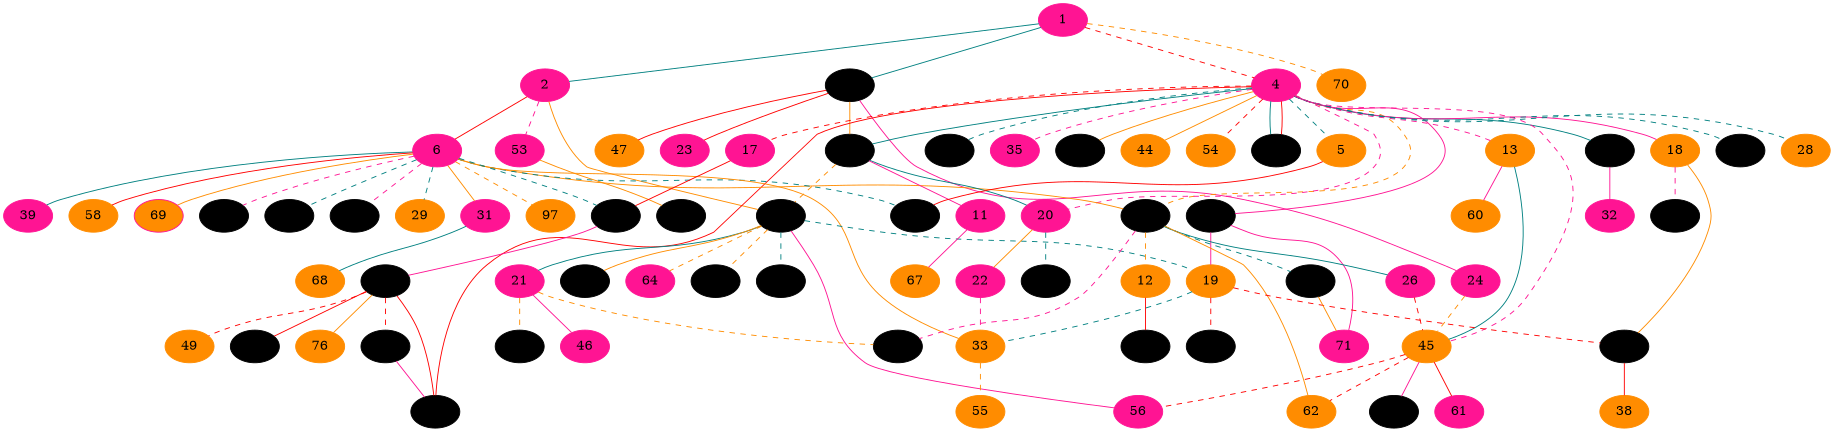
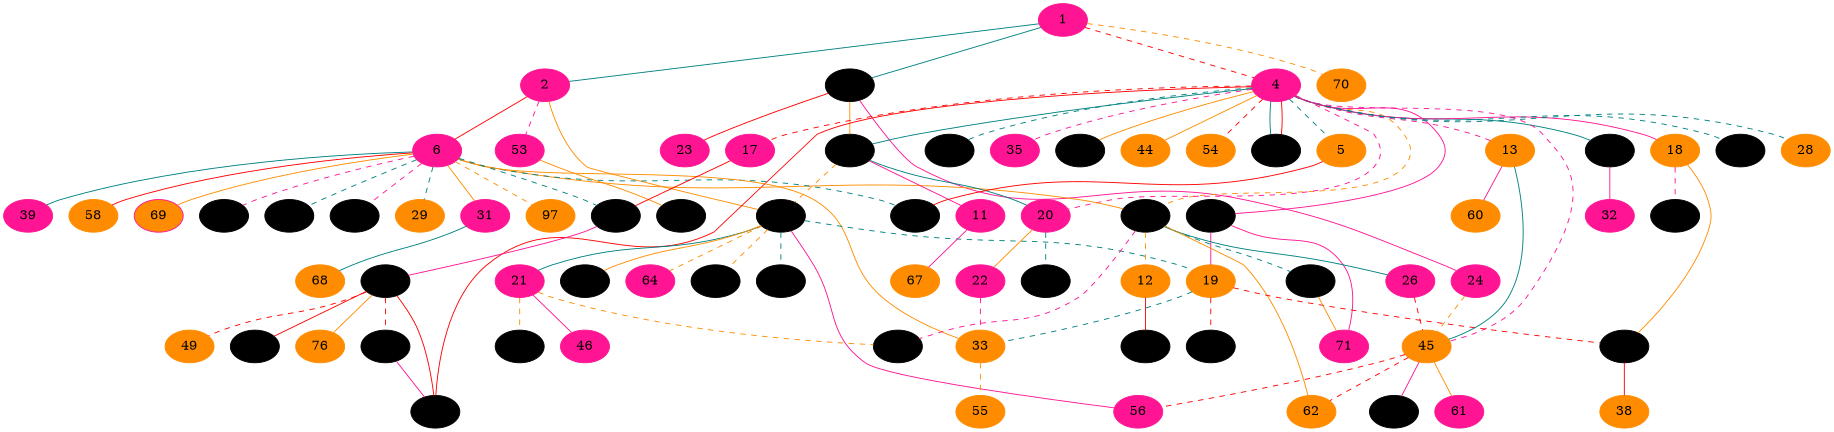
  graph {
    node [color=black style=filled]
    edge [color=darkorange style=solid]
    1 [color=deeppink]
    2 [color=deeppink]
    3
    4 [color=deeppink]
    70 [color=darkorange]
    6 [color=deeppink]
    16
    53 [color=deeppink]
    7
    23 [color=deeppink]
    24 [color=deeppink]
-   47 [color=darkorange]
    5 [color=darkorange]
    8
    9
    10
    13 [color=darkorange]
    17 [color=deeppink]
    18 [color=darkorange]
    20 [color=deeppink]
    25
    28 [color=darkorange]
    30
    35 [color=deeppink]
    41
    44 [color=darkorange]
    45 [color=darkorange]
    54 [color=darkorange]
    73
    77
    65
    14
    15
    27
    29 [color=darkorange]
    31 [color=deeppink]
    33 [color=darkorange]
    n38 [color=darkorange label=97]
    39 [color=deeppink]
    40
    58 [color=darkorange]
    69 [color=deeppink fillcolor=darkorange]
    19 [color=darkorange]
    21 [color=deeppink]
    52
    56 [color=deeppink]
    64 [color=deeppink]
    66
    74
    63
    11 [color=deeppink]
    71 [color=deeppink]
    12 [color=darkorange]
    26 [color=deeppink]
    36
    57
    62 [color=darkorange]
    32 [color=deeppink]
    60 [color=darkorange]
    34
    48
    22 [color=deeppink]
    78
    50
    61 [color=deeppink]
    68 [color=darkorange]
    55 [color=darkorange]
    42
    67 [color=darkorange]
    75
    72
    43
    46 [color=deeppink]
    38 [color=darkorange]
    49 [color=darkorange]
    51
    59
    76 [color=darkorange]
    1 -- 2 [color=teal]
    1 -- 3 [color=teal]
    1 -- 4 [color=red style=dashed]
    1 -- 70 [style=dashed]
    2 -- 6 [color=red]
    2 -- 16
    2 -- 53 [color=deeppink style=dashed]
    3 -- 7
    3 -- 23 [color=red]
    3 -- 24 [color=deeppink]
-   3 -- 47 [color=red]
    4 -- 7 [color=teal]
    4 -- 5 [color=teal style=dashed]
    4 -- 8 [color=deeppink]
    4 -- 9 [style=dashed]
    4 -- 10 [color=teal]
    4 -- 13 [color=deeppink style=dashed]
    4 -- 17 [color=red style=dashed]
    4 -- 18 [color=deeppink]
    4 -- 20 [color=deeppink style=dashed]
    4 -- 25 [color=teal style=dashed]
    4 -- 28 [color=teal style=dashed]
    4 -- 30 [color=teal style=dashed]
    4 -- 35 [color=deeppink style=dashed]
    4 -- 41
    4 -- 44
    4 -- 45 [color=deeppink style=dashed]
    4 -- 54 [color=red style=dashed]
    4 -- 73 [color=teal]
    4 -- 73 [color=red]
    4 -- 77 [color=red]
    6 -- 9
    6 -- 65 [color=teal style=dashed]
    6 -- 14 [color=deeppink style=dashed]
    6 -- 15 [color=teal style=dashed]
    6 -- 27 [color=deeppink style=dashed]
    6 -- 29 [color=teal style=dashed]
    6 -- 31
    6 -- 33
    6 -- n38 [style=dashed]
    6 -- 39 [color=teal]
    6 -- 40 [color=teal style=dashed]
    6 -- 58 [color=red]
    6 -- 69
    16 -- 19 [color=teal style=dashed]
    16 -- 21 [color=teal]
    16 -- 52
    16 -- 56 [color=deeppink]
    16 -- 64 [style=dashed]
    16 -- 66 [style=dashed]
    16 -- 74 [color=teal style=dashed]
    53 -- 63
    7 -- 16 [style=dashed]
    7 -- 20 [color=teal]
    7 -- 11 [color=deeppink]
    24 -- 45 [style=dashed]
    5 -- 65 [color=red]
    8 -- 19 [color=deeppink]
    8 -- 71 [color=deeppink]
    9 -- 12 [style=dashed]
    9 -- 26 [color=teal]
    9 -- 36 [color=deeppink style=dashed]
    9 -- 57 [color=teal style=dashed]
    9 -- 62
    10 -- 32 [color=deeppink]
    13 -- 45 [color=teal]
    13 -- 60 [color=deeppink]
    17 -- 40 [color=red]
    18 -- 34
    18 -- 48 [color=deeppink style=dashed]
    20 -- 22
    20 -- 78 [color=teal style=dashed]
    45 -- 56 [color=red style=dashed]
    45 -- 62 [color=red style=dashed]
    45 -- 50 [color=deeppink]
-   45 -- 61 [color=red]
+   45 -- 61
    31 -- 68 [color=teal]
    33 -- 55 [style=dashed]
    40 -- 42 [color=deeppink]
    19 -- 33 [color=teal style=dashed]
    19 -- 34 [color=red style=dashed]
    19 -- 75 [color=red style=dashed]
    21 -- 36 [style=dashed]
    21 -- 43 [style=dashed]
    21 -- 46 [color=deeppink]
    11 -- 67 [color=deeppink]
    12 -- 72 [color=red]
    26 -- 45 [color=red style=dashed]
    57 -- 71
    34 -- 38 [color=red]
    22 -- 33 [color=deeppink style=dashed]
    42 -- 77 [color=red]
    42 -- 49 [color=red style=dashed]
    42 -- 51 [color=red style=dashed]
    42 -- 59 [color=red]
    42 -- 76
    51 -- 77 [color=deeppink]
  }
